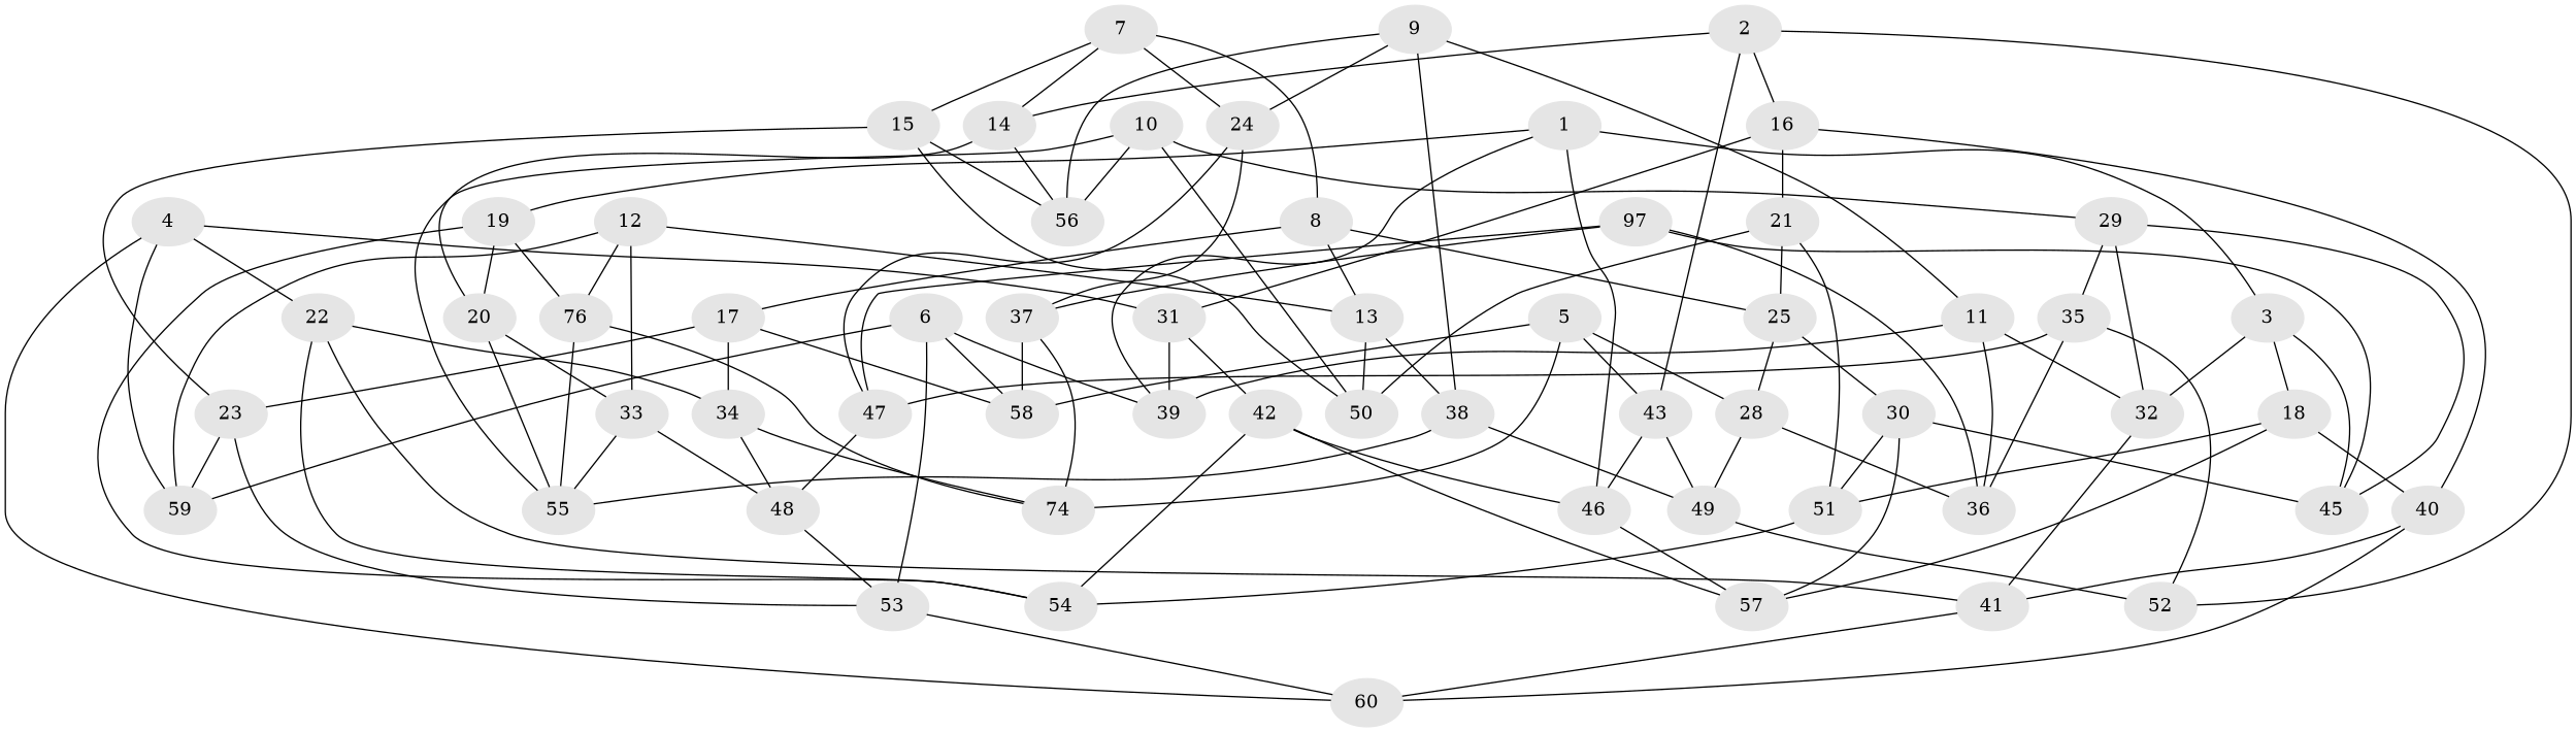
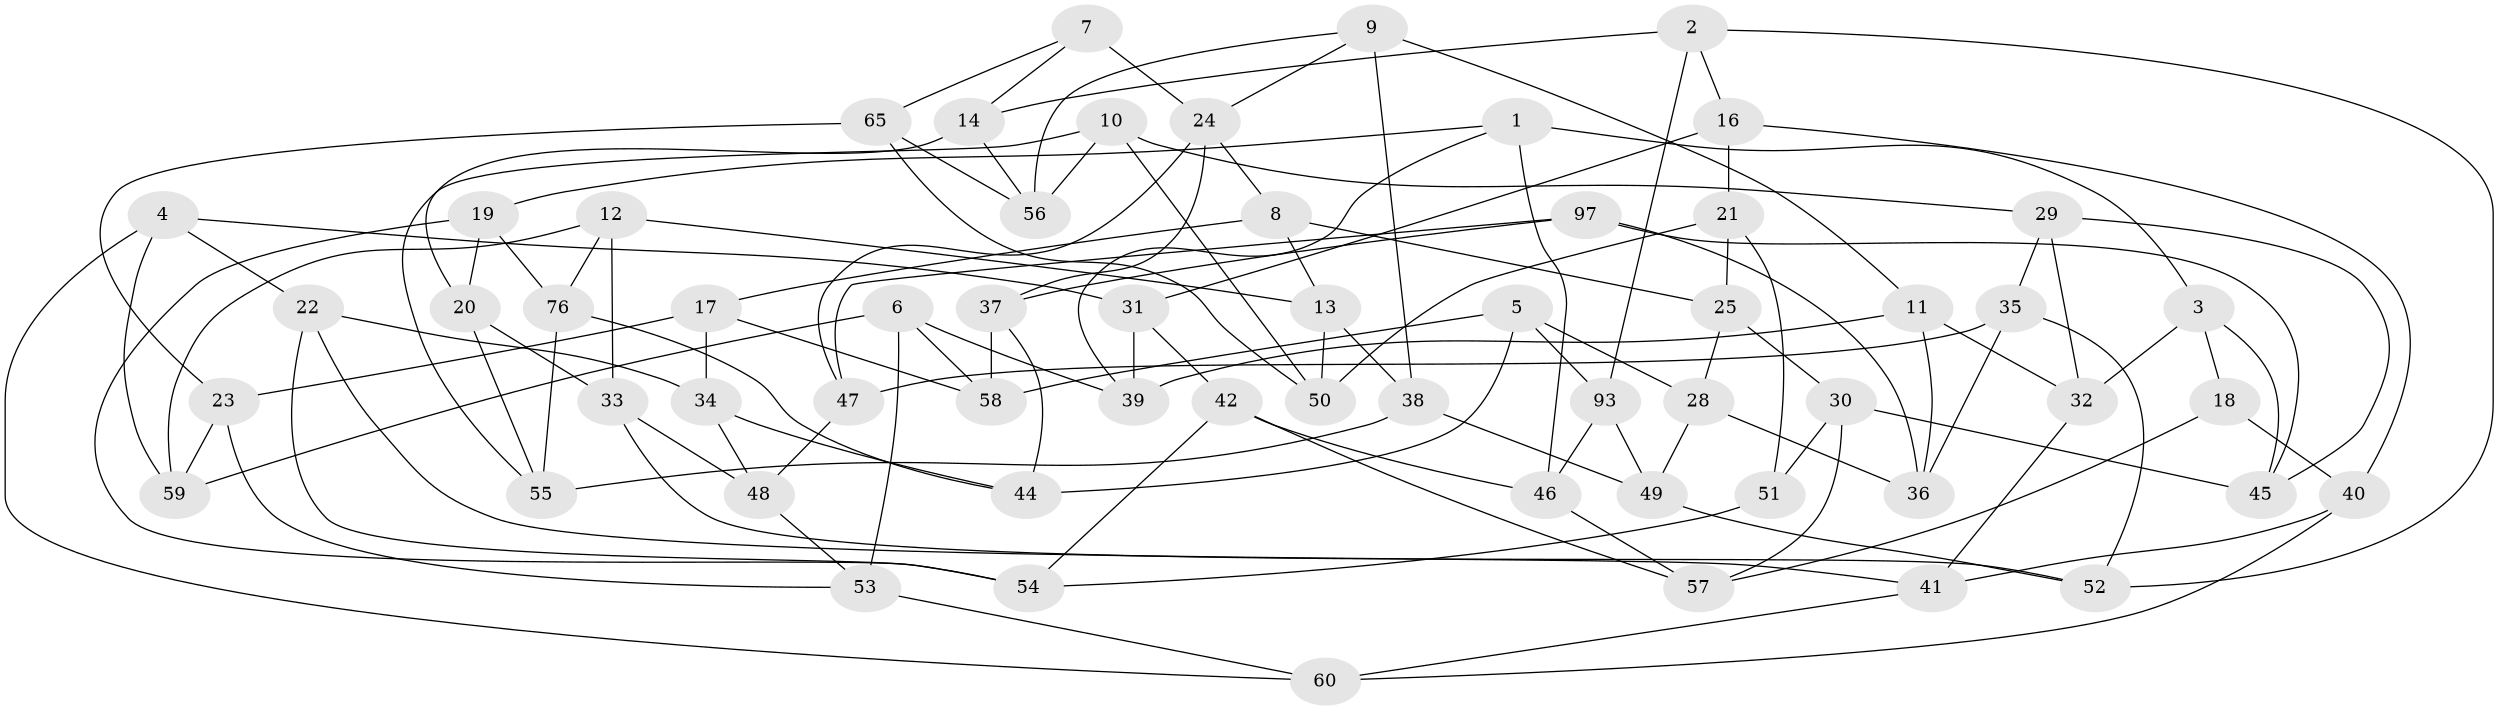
  graph {
    node [color=gray90 style=filled]
    1
    3
    19
    39
    46
    18
    32
    45
    n9 [label=76]
    20
    54
    57
    2
    14
    16
-   43
+   43 [label=93]
    52
    56
    31
    21
    40
    49
    51
    41
    4
    22
    59
    60
    34
    42
    5
    28
-   44 [label=74]
+   44
    58
    36
    6
    53
    7
    8
-   15
+   15 [label=65]
    24
    13
    17
    25
    50
    23
    37
    47
    38
    30
    9
    11
    55
    10
    29
    35
    12
    33
    48
    n60 [label=97]
    1 -- 3
    1 -- 19
    1 -- 39
    1 -- 46
    3 -- 18
    3 -- 32
    3 -- 45
    19 -- n9
    19 -- 20
    19 -- 54
    46 -- 57
    18 -- 57
    18 -- 40
-   18 -- 51
    32 -- 41
    n9 -- 44
    n9 -- 55
    20 -- 55
    20 -- 33
    2 -- 14
    2 -- 16
    2 -- 43
    2 -- 52
    14 -- 20
    14 -- 56
    16 -- 31
    16 -- 21
    16 -- 40
    43 -- 46
    43 -- 49
    31 -- 39
    31 -- 42
    21 -- 51
    21 -- 25
    21 -- 50
    40 -- 41
    40 -- 60
    49 -- 52
    51 -- 54
    41 -- 60
    4 -- 31
    4 -- 22
    4 -- 59
    4 -- 60
    22 -- 54
    22 -- 41
    22 -- 34
    34 -- 44
    34 -- 48
    42 -- 46
    42 -- 54
    42 -- 57
    5 -- 43
    5 -- 28
    5 -- 44
    5 -- 58
    28 -- 49
    28 -- 36
    6 -- 39
    6 -- 59
    6 -- 58
    6 -- 53
    53 -- 60
    7 -- 14
-   7 -- 8
+   24 -- 8
    7 -- 15
    7 -- 24
    8 -- 13
    8 -- 17
    8 -- 25
    15 -- 56
    15 -- 50
    15 -- 23
    24 -- 37
    24 -- 47
    13 -- 50
    13 -- 38
    17 -- 34
    17 -- 58
    17 -- 23
    25 -- 28
    25 -- 30
    23 -- 59
    23 -- 53
    37 -- 44
    37 -- 58
    47 -- 48
    38 -- 49
    38 -- 55
    30 -- 45
    30 -- 57
    30 -- 51
    9 -- 56
    9 -- 24
    9 -- 38
    9 -- 11
    11 -- 39
    11 -- 32
    11 -- 36
    10 -- 56
    10 -- 50
    10 -- 55
    10 -- 29
    29 -- 32
    29 -- 45
    29 -- 35
    35 -- 52
    35 -- 36
    35 -- 47
    12 -- n9
    12 -- 59
    12 -- 13
    12 -- 33
-   33 -- 55
+   33 -- 52
    33 -- 48
    48 -- 53
    n60 -- 45
    n60 -- 36
    n60 -- 37
    n60 -- 47
  }
